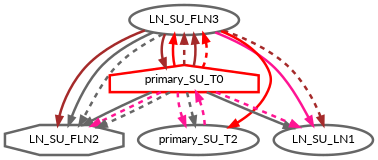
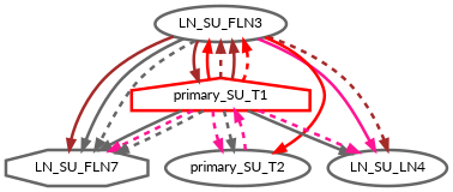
  digraph {
    node [color=gray40 fillcolor=white fontname=Lato penwidth=3.0 shape=ellipse]
    edge [color=gray40 penwidth=3 style=dashed]
-   LN_SU_FLN2 [shape=octagon]
+   LN_SU_FLN2 [shape=octagon label=LN_SU_FLN7]
    LN_SU_FLN3
-   LN_SU_LN1
-   primary_SU_T1 [color=red shape=house label=primary_SU_T0]
+   LN_SU_LN1 [label=LN_SU_LN4]
+   primary_SU_T1 [color=red shape=house]
    primary_SU_T2
    LN_SU_FLN3 -> LN_SU_FLN2 [color=brown style=solid]
    LN_SU_FLN3 -> LN_SU_FLN2 [style=solid]
    LN_SU_FLN3 -> LN_SU_FLN2
    LN_SU_FLN3 -> LN_SU_LN1 [color=deeppink style=bold]
    LN_SU_FLN3 -> LN_SU_LN1 [color=brown]
    LN_SU_FLN3 -> primary_SU_T1 [color=brown style=bold]
    LN_SU_FLN3 -> primary_SU_T2 [color=red style=bold]
    primary_SU_T1 -> LN_SU_FLN2 [style=solid]
    primary_SU_T1 -> LN_SU_FLN2 [color=deeppink]
    primary_SU_T1 -> LN_SU_FLN2
    primary_SU_T1 -> LN_SU_FLN3 [color=red style=bold]
    primary_SU_T1 -> LN_SU_FLN3 [color=brown]
    primary_SU_T1 -> LN_SU_FLN3 [color=brown style=bold]
    primary_SU_T1 -> LN_SU_FLN3 [color=red]
    primary_SU_T1 -> LN_SU_LN1 [style=solid]
    primary_SU_T1 -> LN_SU_LN1 [color=deeppink]
    primary_SU_T1 -> primary_SU_T2 [color=deeppink]
    primary_SU_T1 -> primary_SU_T2
    primary_SU_T2 -> primary_SU_T1 [color=deeppink]
  }
